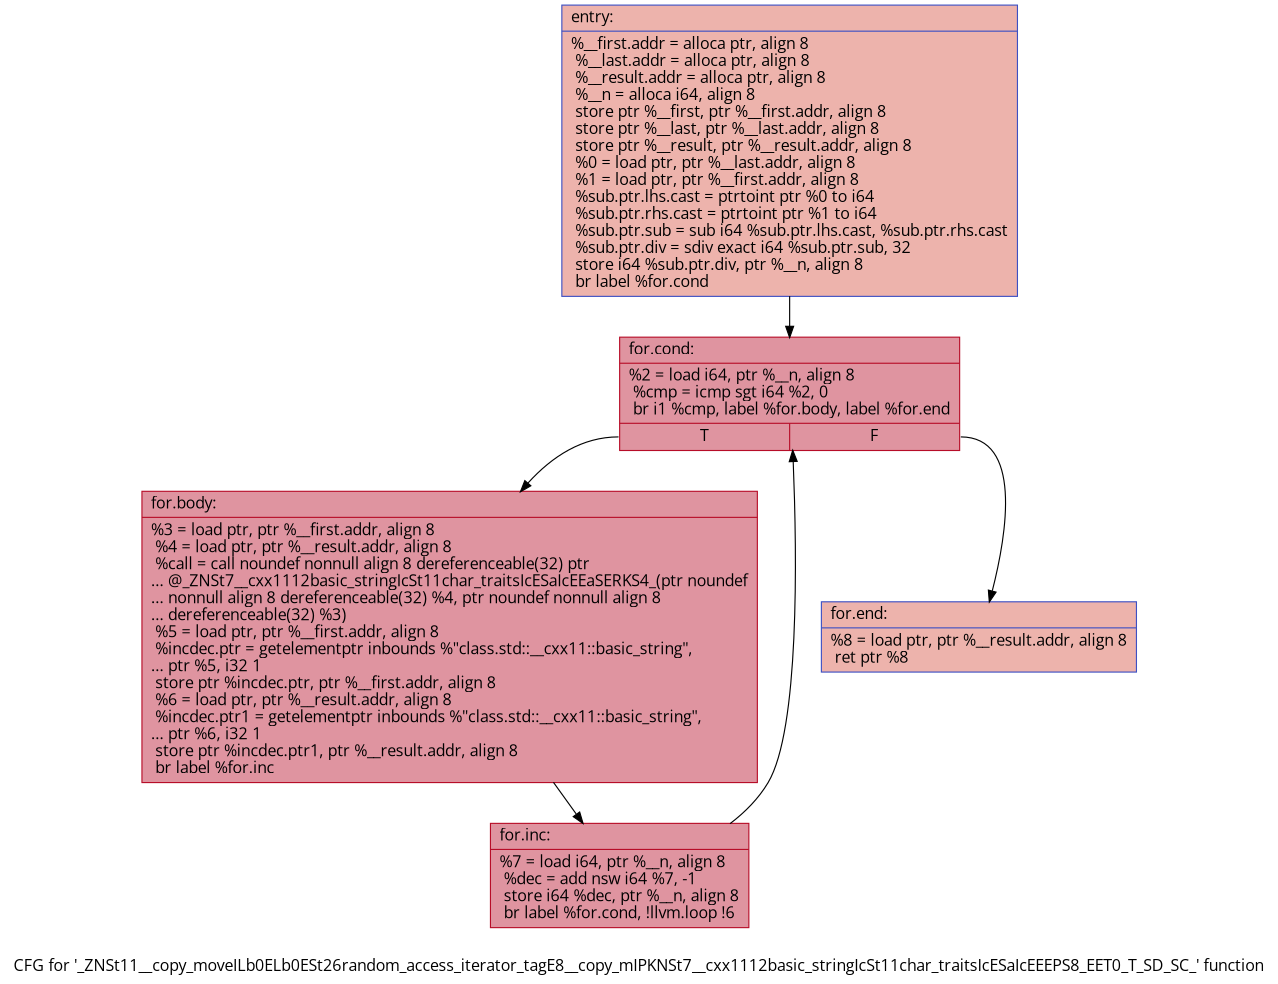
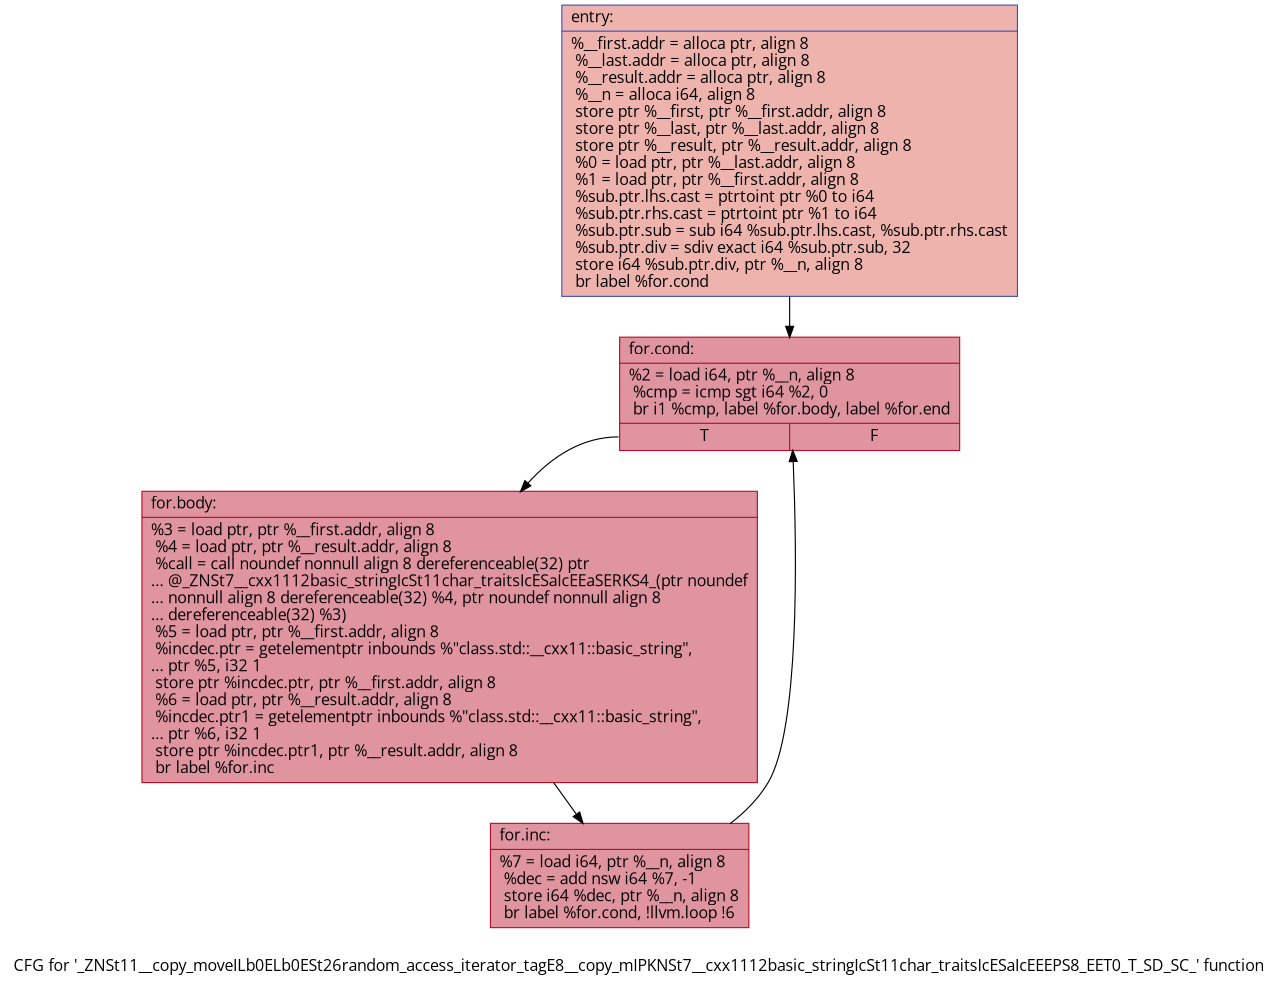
  digraph {
    label="CFG for '_ZNSt11__copy_moveILb0ELb0ESt26random_access_iterator_tagE8__copy_mIPKNSt7__cxx1112basic_stringIcSt11char_traitsIcESaIcEEEPS8_EET0_T_SD_SC_' function"
    fontname="Open Sans"
    node [color="#b70d28ff" fillcolor="#b70d2870" fontname="Open Sans" shape=record style=filled]
    edge [fontname="Open Sans"]
    n1 [color="#3d50c3ff" fillcolor="#d6524470" label="{entry:\l|  %__first.addr = alloca ptr, align 8\l  %__last.addr = alloca ptr, align 8\l  %__result.addr = alloca ptr, align 8\l  %__n = alloca i64, align 8\l  store ptr %__first, ptr %__first.addr, align 8\l  store ptr %__last, ptr %__last.addr, align 8\l  store ptr %__result, ptr %__result.addr, align 8\l  %0 = load ptr, ptr %__last.addr, align 8\l  %1 = load ptr, ptr %__first.addr, align 8\l  %sub.ptr.lhs.cast = ptrtoint ptr %0 to i64\l  %sub.ptr.rhs.cast = ptrtoint ptr %1 to i64\l  %sub.ptr.sub = sub i64 %sub.ptr.lhs.cast, %sub.ptr.rhs.cast\l  %sub.ptr.div = sdiv exact i64 %sub.ptr.sub, 32\l  store i64 %sub.ptr.div, ptr %__n, align 8\l  br label %for.cond\l}"]
    n2 [label="{for.cond:\l|  %2 = load i64, ptr %__n, align 8\l  %cmp = icmp sgt i64 %2, 0\l  br i1 %cmp, label %for.body, label %for.end\l|{<s0>T|<s1>F}}"]
    n3 [label="{for.body:\l|  %3 = load ptr, ptr %__first.addr, align 8\l  %4 = load ptr, ptr %__result.addr, align 8\l  %call = call noundef nonnull align 8 dereferenceable(32) ptr\l... @_ZNSt7__cxx1112basic_stringIcSt11char_traitsIcESaIcEEaSERKS4_(ptr noundef\l... nonnull align 8 dereferenceable(32) %4, ptr noundef nonnull align 8\l... dereferenceable(32) %3)\l  %5 = load ptr, ptr %__first.addr, align 8\l  %incdec.ptr = getelementptr inbounds %\"class.std::__cxx11::basic_string\",\l... ptr %5, i32 1\l  store ptr %incdec.ptr, ptr %__first.addr, align 8\l  %6 = load ptr, ptr %__result.addr, align 8\l  %incdec.ptr1 = getelementptr inbounds %\"class.std::__cxx11::basic_string\",\l... ptr %6, i32 1\l  store ptr %incdec.ptr1, ptr %__result.addr, align 8\l  br label %for.inc\l}"]
-   n4 [color="#3d50c3ff" fillcolor="#d6524470" label="{for.end:\l|  %8 = load ptr, ptr %__result.addr, align 8\l  ret ptr %8\l}"]
    n5 [label="{for.inc:\l|  %7 = load i64, ptr %__n, align 8\l  %dec = add nsw i64 %7, -1\l  store i64 %dec, ptr %__n, align 8\l  br label %for.cond, !llvm.loop !6\l}"]
    n1 -> n2
    n2 -> n3 [tailport=s0]
-   n2 -> n4 [tailport=s1]
    n3 -> n5
    n5 -> n2
  }
